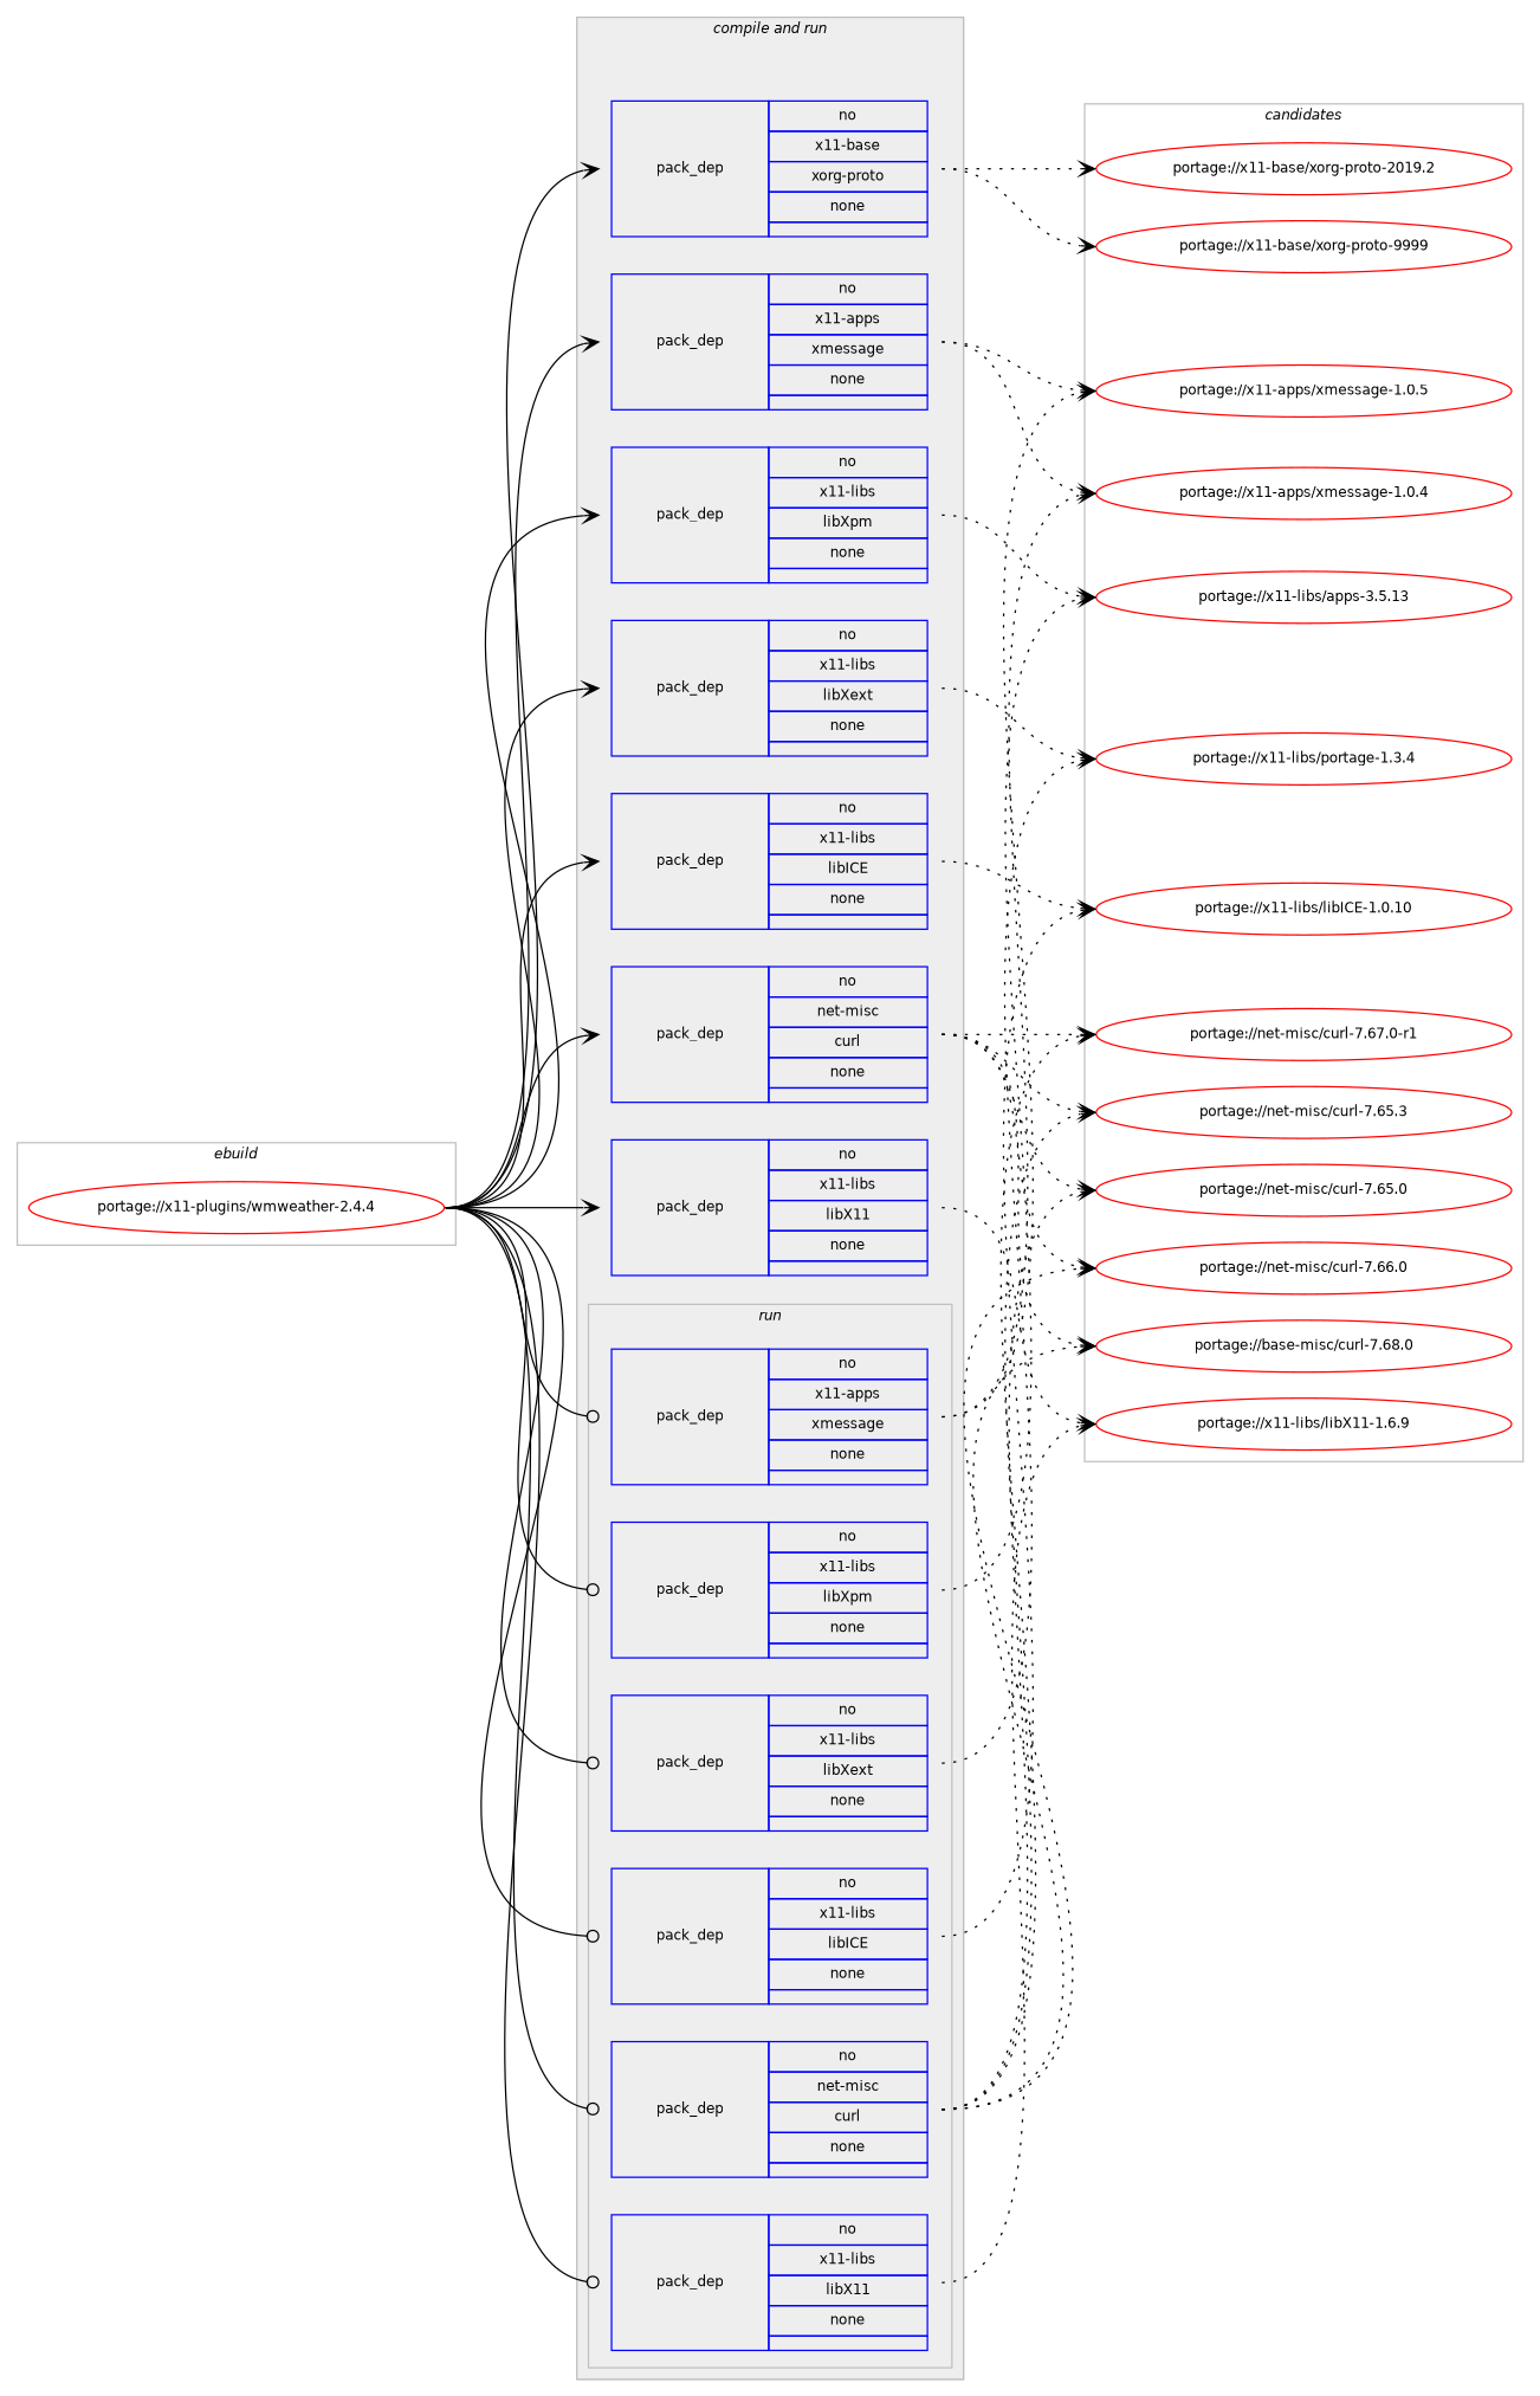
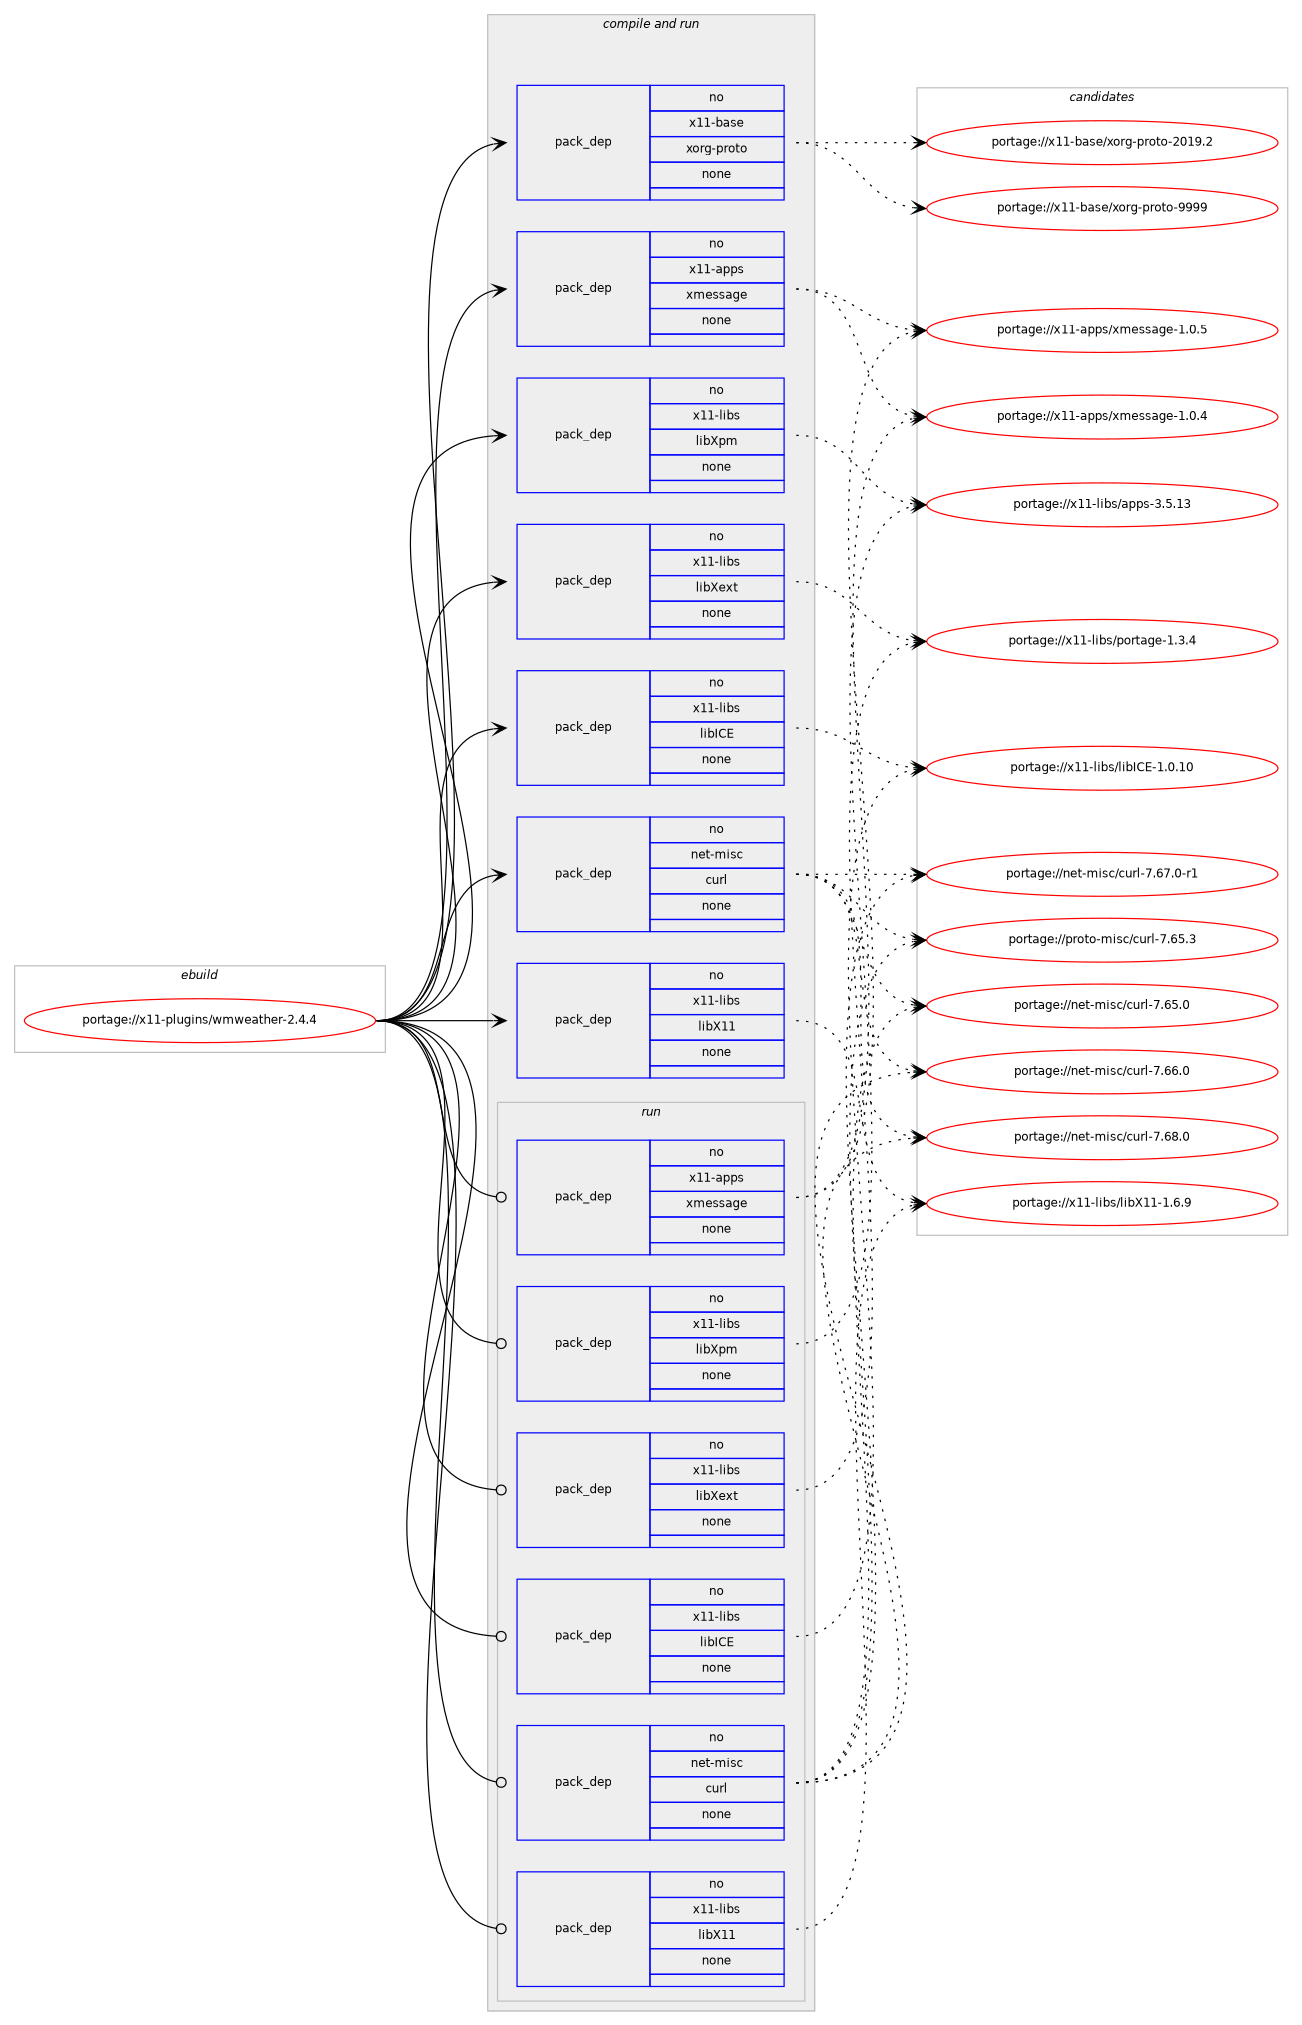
  digraph {
    compound=true
    concentrate=true
    fontname=Helvetica
    fontsize=10
    newrank=true
    rankdir=LR
    ranksep=1.5
    node [color=red fontname=Helvetica fontsize=10]
    edge [arrowhead=vee headport=w style=dotted tailport=e weight=100]
    n1 [label="portage://x11-plugins/wmweather-2.4.4" width=4]
    n2 [color=blue label=<<TABLE BORDER="0" CELLBORDER="1" CELLSPACING="0" CELLPADDING="4" WIDTH="220"><TR><TD ROWSPAN="6" CELLPADDING="30">pack_dep</TD></TR><TR><TD WIDTH="110">no</TD></TR><TR><TD>net-misc</TD></TR><TR><TD>curl</TD></TR><TR><TD>none</TD></TR><TR><TD></TD></TR></TABLE>> shape=none]
    n3 [color=blue label=<<TABLE BORDER="0" CELLBORDER="1" CELLSPACING="0" CELLPADDING="4" WIDTH="220"><TR><TD ROWSPAN="6" CELLPADDING="30">pack_dep</TD></TR><TR><TD WIDTH="110">no</TD></TR><TR><TD>x11-apps</TD></TR><TR><TD>xmessage</TD></TR><TR><TD>none</TD></TR><TR><TD></TD></TR></TABLE>> shape=none]
    n4 [color=blue label=<<TABLE BORDER="0" CELLBORDER="1" CELLSPACING="0" CELLPADDING="4" WIDTH="220"><TR><TD ROWSPAN="6" CELLPADDING="30">pack_dep</TD></TR><TR><TD WIDTH="110">no</TD></TR><TR><TD>x11-base</TD></TR><TR><TD>xorg-proto</TD></TR><TR><TD>none</TD></TR><TR><TD></TD></TR></TABLE>> shape=none]
    n5 [color=blue label=<<TABLE BORDER="0" CELLBORDER="1" CELLSPACING="0" CELLPADDING="4" WIDTH="220"><TR><TD ROWSPAN="6" CELLPADDING="30">pack_dep</TD></TR><TR><TD WIDTH="110">no</TD></TR><TR><TD>x11-libs</TD></TR><TR><TD>libICE</TD></TR><TR><TD>none</TD></TR><TR><TD></TD></TR></TABLE>> shape=none]
    n6 [color=blue label=<<TABLE BORDER="0" CELLBORDER="1" CELLSPACING="0" CELLPADDING="4" WIDTH="220"><TR><TD ROWSPAN="6" CELLPADDING="30">pack_dep</TD></TR><TR><TD WIDTH="110">no</TD></TR><TR><TD>x11-libs</TD></TR><TR><TD>libX11</TD></TR><TR><TD>none</TD></TR><TR><TD></TD></TR></TABLE>> shape=none]
    n7 [color=blue label=<<TABLE BORDER="0" CELLBORDER="1" CELLSPACING="0" CELLPADDING="4" WIDTH="220"><TR><TD ROWSPAN="6" CELLPADDING="30">pack_dep</TD></TR><TR><TD WIDTH="110">no</TD></TR><TR><TD>x11-libs</TD></TR><TR><TD>libXext</TD></TR><TR><TD>none</TD></TR><TR><TD></TD></TR></TABLE>> shape=none]
    n8 [color=blue label=<<TABLE BORDER="0" CELLBORDER="1" CELLSPACING="0" CELLPADDING="4" WIDTH="220"><TR><TD ROWSPAN="6" CELLPADDING="30">pack_dep</TD></TR><TR><TD WIDTH="110">no</TD></TR><TR><TD>x11-libs</TD></TR><TR><TD>libXpm</TD></TR><TR><TD>none</TD></TR><TR><TD></TD></TR></TABLE>> shape=none]
    n9 [color=blue label=<<TABLE BORDER="0" CELLBORDER="1" CELLSPACING="0" CELLPADDING="4" WIDTH="220"><TR><TD ROWSPAN="6" CELLPADDING="30">pack_dep</TD></TR><TR><TD WIDTH="110">no</TD></TR><TR><TD>net-misc</TD></TR><TR><TD>curl</TD></TR><TR><TD>none</TD></TR><TR><TD></TD></TR></TABLE>> shape=none]
    n10 [color=blue label=<<TABLE BORDER="0" CELLBORDER="1" CELLSPACING="0" CELLPADDING="4" WIDTH="220"><TR><TD ROWSPAN="6" CELLPADDING="30">pack_dep</TD></TR><TR><TD WIDTH="110">no</TD></TR><TR><TD>x11-apps</TD></TR><TR><TD>xmessage</TD></TR><TR><TD>none</TD></TR><TR><TD></TD></TR></TABLE>> shape=none]
    n11 [color=blue label=<<TABLE BORDER="0" CELLBORDER="1" CELLSPACING="0" CELLPADDING="4" WIDTH="220"><TR><TD ROWSPAN="6" CELLPADDING="30">pack_dep</TD></TR><TR><TD WIDTH="110">no</TD></TR><TR><TD>x11-libs</TD></TR><TR><TD>libICE</TD></TR><TR><TD>none</TD></TR><TR><TD></TD></TR></TABLE>> shape=none]
    n12 [color=blue label=<<TABLE BORDER="0" CELLBORDER="1" CELLSPACING="0" CELLPADDING="4" WIDTH="220"><TR><TD ROWSPAN="6" CELLPADDING="30">pack_dep</TD></TR><TR><TD WIDTH="110">no</TD></TR><TR><TD>x11-libs</TD></TR><TR><TD>libX11</TD></TR><TR><TD>none</TD></TR><TR><TD></TD></TR></TABLE>> shape=none]
    n13 [color=blue label=<<TABLE BORDER="0" CELLBORDER="1" CELLSPACING="0" CELLPADDING="4" WIDTH="220"><TR><TD ROWSPAN="6" CELLPADDING="30">pack_dep</TD></TR><TR><TD WIDTH="110">no</TD></TR><TR><TD>x11-libs</TD></TR><TR><TD>libXext</TD></TR><TR><TD>none</TD></TR><TR><TD></TD></TR></TABLE>> shape=none]
    n14 [color=blue label=<<TABLE BORDER="0" CELLBORDER="1" CELLSPACING="0" CELLPADDING="4" WIDTH="220"><TR><TD ROWSPAN="6" CELLPADDING="30">pack_dep</TD></TR><TR><TD WIDTH="110">no</TD></TR><TR><TD>x11-libs</TD></TR><TR><TD>libXpm</TD></TR><TR><TD>none</TD></TR><TR><TD></TD></TR></TABLE>> shape=none]
-   n15 [label="portage://base-misc/curl-7.68.0" width=4]
+   n15 [label="portage://net-misc/curl-7.68.0" width=4]
    n16 [label="portage://net-misc/curl-7.67.0-r1" width=4]
    n17 [label="portage://net-misc/curl-7.66.0" width=4]
-   n18 [label="portage://net-misc/curl-7.65.3" width=4]
+   n18 [label="portage://proto-misc/curl-7.65.3" width=4]
    n19 [label="portage://net-misc/curl-7.65.0" width=4]
    n20 [label="portage://x11-apps/xmessage-1.0.5" width=4]
    n21 [label="portage://x11-apps/xmessage-1.0.4" width=4]
    n22 [label="portage://x11-base/xorg-proto-9999" width=4]
    n23 [label="portage://x11-base/xorg-proto-2019.2" width=4]
    n24 [label="portage://x11-libs/libICE-1.0.10" width=4]
    n25 [label="portage://x11-libs/libX11-1.6.9" width=4]
    n26 [label="portage://x11-libs/portage-1.3.4" width=4]
    n27 [label="portage://x11-libs/apps-3.5.13" width=4]
    subgraph cluster_1 {
      color=gray
      label=<<i>ebuild</i>>
      rank=same
      n1
    }
    subgraph cluster_2 {
      color=gray
      label=<<i>dependencies</i>>
      subgraph cluster_3 {
        color=gray
        fillcolor="#eeeeee"
        label=<<i>compile</i>>
        style=filled
        subgraph sub_4 {
          color=gray
          fillcolor="#eeeeee"
          label=<<i>compile</i>>
          style=filled
          n2
        }
        subgraph sub_5 {
          color=gray
          fillcolor="#eeeeee"
          label=<<i>compile</i>>
          style=filled
          n3
        }
        subgraph sub_6 {
          color=gray
          fillcolor="#eeeeee"
          label=<<i>compile</i>>
          style=filled
          n4
        }
        subgraph sub_7 {
          color=gray
          fillcolor="#eeeeee"
          label=<<i>compile</i>>
          style=filled
          n5
        }
        subgraph sub_8 {
          color=gray
          fillcolor="#eeeeee"
          label=<<i>compile</i>>
          style=filled
          n6
        }
        subgraph sub_9 {
          color=gray
          fillcolor="#eeeeee"
          label=<<i>compile</i>>
          style=filled
          n7
        }
        subgraph sub_10 {
          color=gray
          fillcolor="#eeeeee"
          label=<<i>compile</i>>
          style=filled
          n8
        }
      }
      subgraph cluster_11 {
        color=gray
        fillcolor="#eeeeee"
        label=<<i>compile and run</i>>
        style=filled
      }
      subgraph cluster_12 {
        color=gray
        fillcolor="#eeeeee"
        label=<<i>run</i>>
        style=filled
        subgraph sub_13 {
          color=gray
          fillcolor="#eeeeee"
          label=<<i>run</i>>
          style=filled
          n9
        }
        subgraph sub_14 {
          color=gray
          fillcolor="#eeeeee"
          label=<<i>run</i>>
          style=filled
          n10
        }
        subgraph sub_15 {
          color=gray
          fillcolor="#eeeeee"
          label=<<i>run</i>>
          style=filled
          n11
        }
        subgraph sub_16 {
          color=gray
          fillcolor="#eeeeee"
          label=<<i>run</i>>
          style=filled
          n12
        }
        subgraph sub_17 {
          color=gray
          fillcolor="#eeeeee"
          label=<<i>run</i>>
          style=filled
          n13
        }
        subgraph sub_18 {
          color=gray
          fillcolor="#eeeeee"
          label=<<i>run</i>>
          style=filled
          n14
        }
      }
    }
    subgraph cluster_19 {
      color=gray
      label=<<i>candidates</i>>
      rank=same
      subgraph sub_20 {
        color=black
        label=<<i>candidates</i>>
        nodesep=1
        rank=same
        n15
        n16
        n17
        n18
        n19
      }
      subgraph sub_21 {
        color=black
        label=<<i>candidates</i>>
        nodesep=1
        rank=same
        n20
        n21
      }
      subgraph sub_22 {
        color=black
        label=<<i>candidates</i>>
        nodesep=1
        rank=same
        n22
        n23
      }
      subgraph sub_23 {
        color=black
        label=<<i>candidates</i>>
        nodesep=1
        rank=same
        n24
      }
      subgraph sub_24 {
        color=black
        label=<<i>candidates</i>>
        nodesep=1
        rank=same
        n25
      }
      subgraph sub_25 {
        color=black
        label=<<i>candidates</i>>
        nodesep=1
        rank=same
        n26
      }
      subgraph sub_26 {
        color=black
        label=<<i>candidates</i>>
        nodesep=1
        rank=same
        n27
      }
      subgraph sub_27 {
        color=black
        label=<<i>candidates</i>>
        nodesep=1
        rank=same
        n15
        n16
        n17
        n18
        n19
      }
      subgraph sub_28 {
        color=black
        label=<<i>candidates</i>>
        nodesep=1
        rank=same
        n20
        n21
      }
      subgraph sub_29 {
        color=black
        label=<<i>candidates</i>>
        nodesep=1
        rank=same
        n24
      }
      subgraph sub_30 {
        color=black
        label=<<i>candidates</i>>
        nodesep=1
        rank=same
        n25
      }
      subgraph sub_31 {
        color=black
        label=<<i>candidates</i>>
        nodesep=1
        rank=same
        n26
      }
      subgraph sub_32 {
        color=black
        label=<<i>candidates</i>>
        nodesep=1
        rank=same
        n27
      }
    }
    n1 -> n2 [style=solid weight=20]
    n1 -> n3 [style=solid weight=20]
    n1 -> n4 [style=solid weight=20]
    n1 -> n5 [style=solid weight=20]
    n1 -> n6 [style=solid weight=20]
    n1 -> n7 [style=solid weight=20]
    n1 -> n8 [style=solid weight=20]
    n1 -> n9 [arrowhead=odot style=solid weight=20]
    n1 -> n10 [arrowhead=odot style=solid weight=20]
    n1 -> n11 [arrowhead=odot style=solid weight=20]
    n1 -> n12 [arrowhead=odot style=solid weight=20]
    n1 -> n13 [arrowhead=odot style=solid weight=20]
    n1 -> n14 [arrowhead=odot style=solid weight=20]
    n2 -> n15
    n2 -> n16
    n2 -> n17
    n2 -> n18
    n2 -> n19
    n3 -> n20
    n3 -> n21
    n4 -> n22
    n4 -> n23
    n5 -> n24
    n6 -> n25
    n7 -> n26
    n8 -> n27
    n9 -> n15
    n9 -> n16
    n9 -> n17
    n9 -> n18
    n9 -> n19
    n10 -> n20
    n10 -> n21
    n11 -> n24
    n12 -> n25
    n13 -> n26
    n14 -> n27
  }
